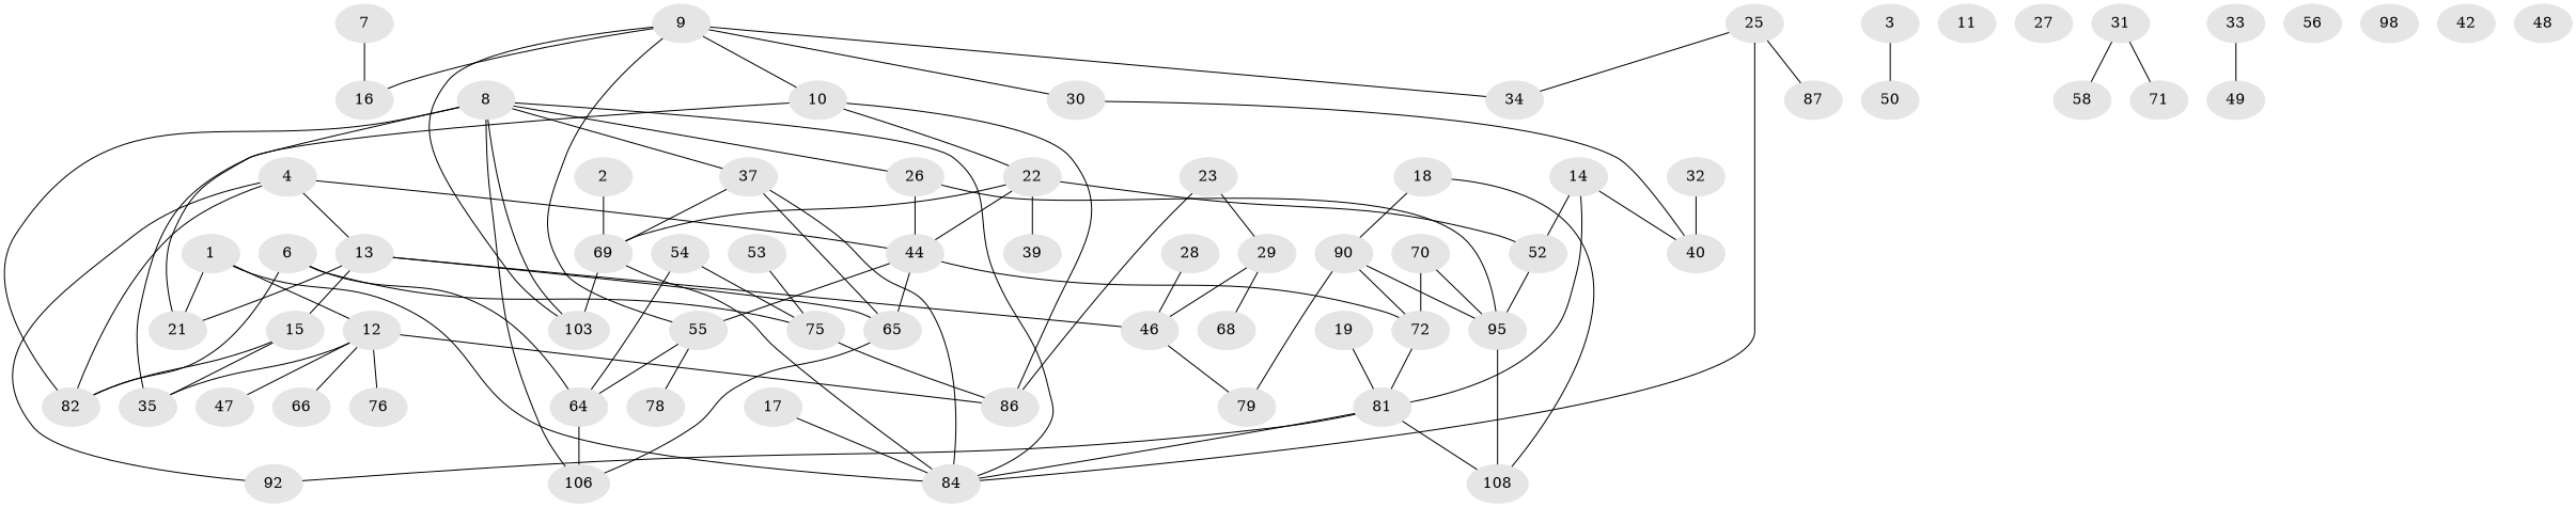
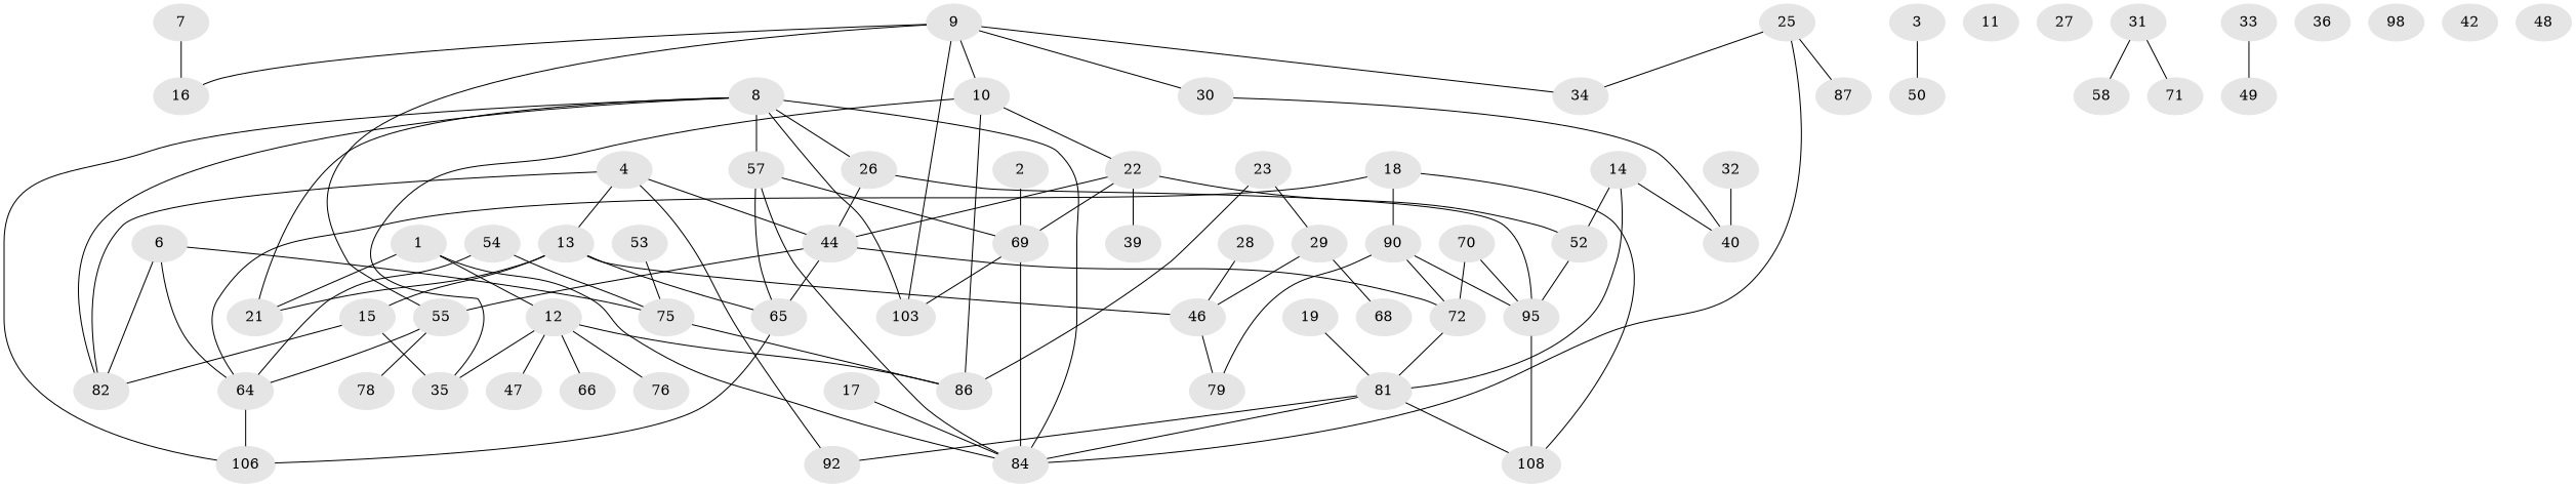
  graph {
    node [color=gray90 style=filled]
    12 [super="+85"]
    35 [super="+89"]
    86 [super="+97"]
    47
    66
    76
    1
    21
    84 [super="+100"]
    69 [super="+77"]
    103
    2
    3 [super="+5"]
    50
    4 [super="+98"]
    13 [super="+105"]
    44 [super="+74"]
    82 [super="+93"]
    92
    15
    46 [super="+67"]
    65
    55 [super="+91"]
    72 [super="+90"]
    6 [super="+88"]
    64 [super="+80"]
    75 [super="+83"]
    106
    7 [super="+51"]
    16
    95 [super="+104"]
    52
    8 [super="+61"]
    26 [super="+96"]
-   37 [super="+56"]
+   37 [super="+56" label=57]
    9 [super="+59"]
    10 [super="+43"]
    30
    34
    22 [super="+73"]
    40
    78
    39
    11
    79
    14 [super="+45"]
    81 [super="+101"]
    108
    17
    18 [super="+20"]
    n51 [label=90 super="+102"]
    19
    23 [super="+41"]
    29
    68 [super="+107"]
    25 [super="+62"]
    87
    27 [super="+57"]
    28
    31 [super="+99"]
    58
    71
    32
    33
    49
-   36 [label=56]
+   36
    n67 [label=98]
    42 [super="+94"]
    48
    53
    54
    70
    12 -- 35
    12 -- 86
    12 -- 47
    12 -- 66
    12 -- 76
    1 -- 12
    1 -- 21
    1 -- 84
    69 -- 84
    69 -- 103
    2 -- 69
    3 -- 50
    4 -- 13
    4 -- 44
    4 -- 82
    4 -- 92
    13 -- 21
    13 -- 15
    13 -- 46
    13 -- 65
    44 -- 65
    44 -- 55
    44 -- 72
    15 -- 35
    15 -- 82
    46 -- 79
    65 -- 106
    55 -- 64
    55 -- 78
    72 -- 81
    6 -- 82
    6 -- 64
    6 -- 75
    64 -- 106
    75 -- 86
    7 -- 16
    95 -- 108
    52 -- 95
    8 -- 21
    8 -- 84
    8 -- 103
    8 -- 82
    8 -- 106
    8 -- 26
    8 -- 37
    26 -- 44
    26 -- 95 [weight=2]
    37 -- 84
    37 -- 69
    37 -- 65
    9 -- 103
    9 -- 55
    9 -- 16
    9 -- 10
    9 -- 30
    9 -- 34
    10 -- 35
    10 -- 86
    10 -- 22
    30 -- 40
    22 -- 69
    22 -- 44
    22 -- 52
    22 -- 39
    14 -- 52
    14 -- 40
    14 -- 81
    81 -- 84
    81 -- 92
    81 -- 108
    17 -- 84
+   18 -- 64
    18 -- 108
    18 -- n51
    n51 -- 72
    n51 -- 95
    n51 -- 79
    19 -- 81
    23 -- 86
    23 -- 29
    29 -- 46
    29 -- 68
    25 -- 84
    25 -- 34
    25 -- 87
    28 -- 46
    31 -- 58
    31 -- 71
    32 -- 40
    33 -- 49
    53 -- 75
    54 -- 64
    54 -- 75
    70 -- 72
    70 -- 95
  }
